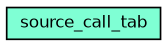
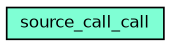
  digraph {
    rankdir=LR
-   n1 [color=black fillcolor=aquamarine fontname=Helvetica fontsize=10 height=0.2 label=source_call_tab shape=record style=filled width=0.4]
+   n1 [color=black fillcolor=aquamarine fontname=Helvetica fontsize=10 height=0.2 label=source_call_call shape=record style=filled width=0.4]
  }
